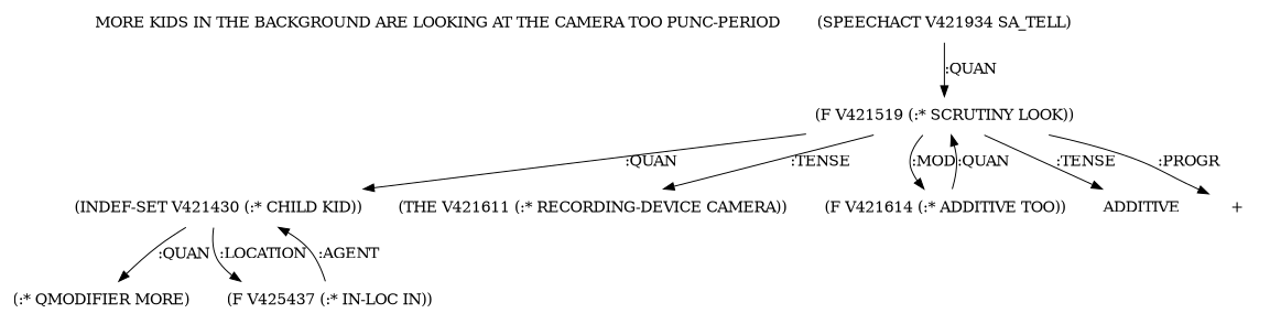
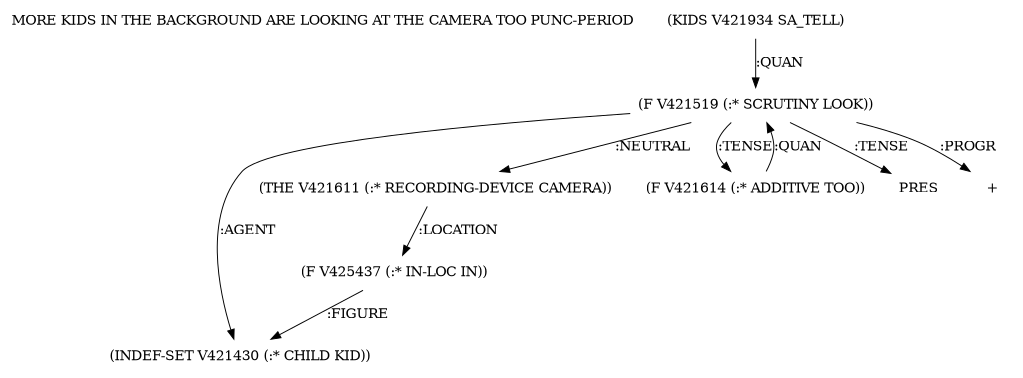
  digraph {
    node [shape=none]
    "MORE KIDS IN THE BACKGROUND ARE LOOKING AT THE CAMERA TOO PUNC-PERIOD"
-   n2 [label="(SPEECHACT V421934 SA_TELL)"]
+   n2 [label="(KIDS V421934 SA_TELL)"]
    n3 [label="(F V421519 (:* SCRUTINY LOOK))"]
    n4 [label="(INDEF-SET V421430 (:* CHILD KID))"]
    n5 [label="(THE V421611 (:* RECORDING-DEVICE CAMERA))"]
    n6 [label="(F V421614 (:* ADDITIVE TOO))"]
-   n7 [label=ADDITIVE]
+   n7 [label=PRES]
    n8 [label="+"]
-   n9 [label="(:* QMODIFIER MORE)"]
    n10 [label="(F V425437 (:* IN-LOC IN))"]
    n2 -> n3 [label=":QUAN"]
-   n3 -> n4 [label=":QUAN"]
-   n3 -> n5 [label=":TENSE"]
-   n3 -> n6 [label=":MOD"]
+   n3 -> n4 [label=":AGENT"]
+   n3 -> n5 [label=":NEUTRAL"]
+   n3 -> n6 [label=":TENSE"]
    n3 -> n7 [label=":TENSE"]
    n3 -> n8 [label=":PROGR"]
-   n4 -> n9 [label=":QUAN"]
-   n4 -> n10 [label=":LOCATION"]
+   n5 -> n10 [label=":LOCATION"]
    n6 -> n3 [label=":QUAN"]
-   n10 -> n4 [label=":AGENT"]
+   n10 -> n4 [label=":FIGURE"]
  }
